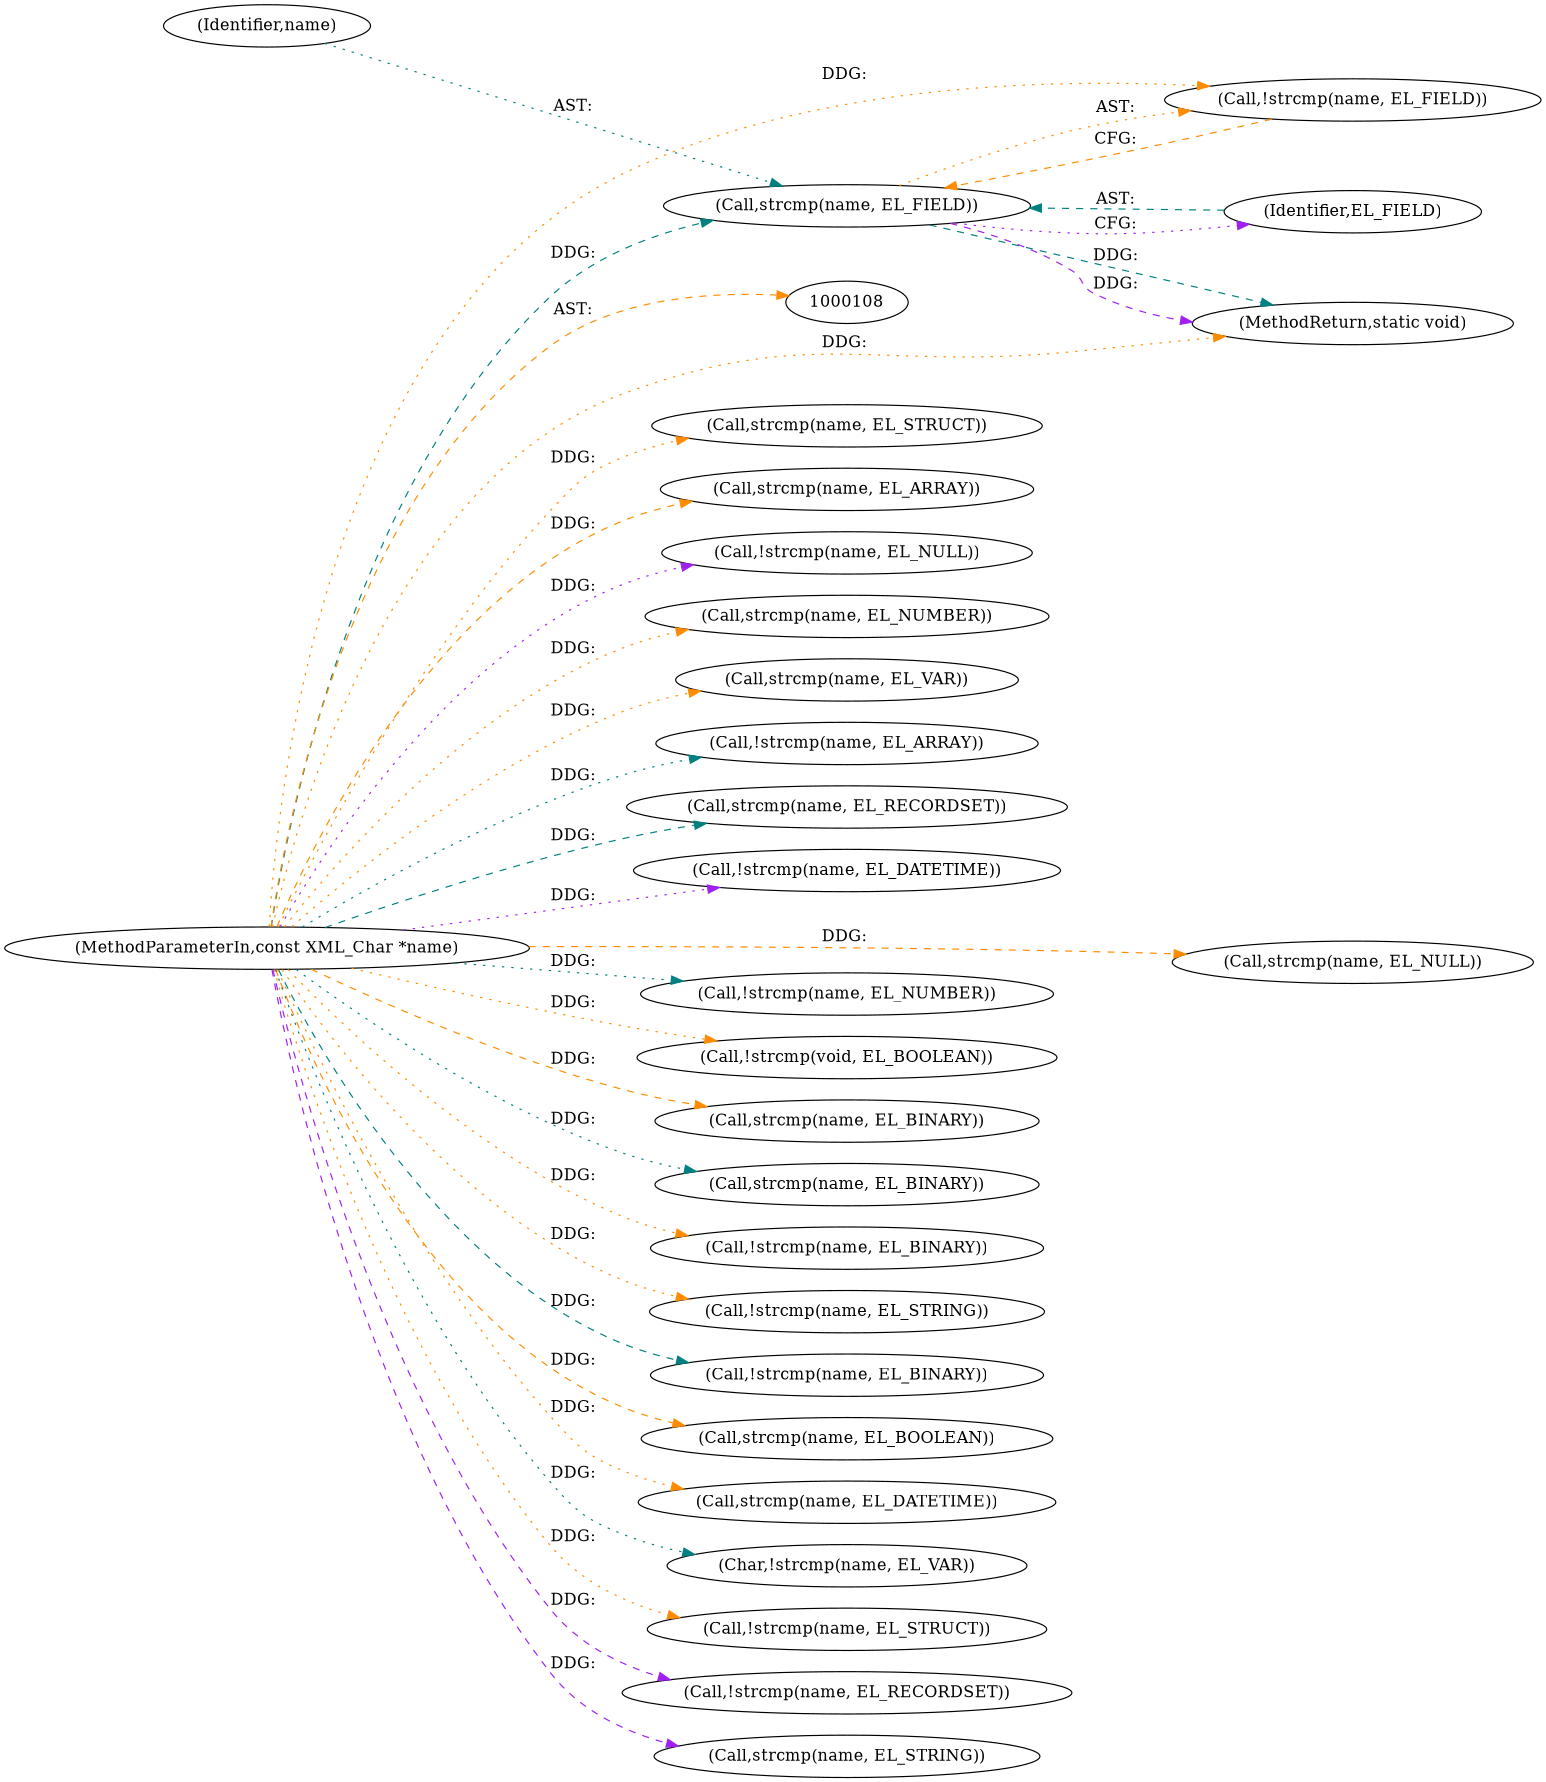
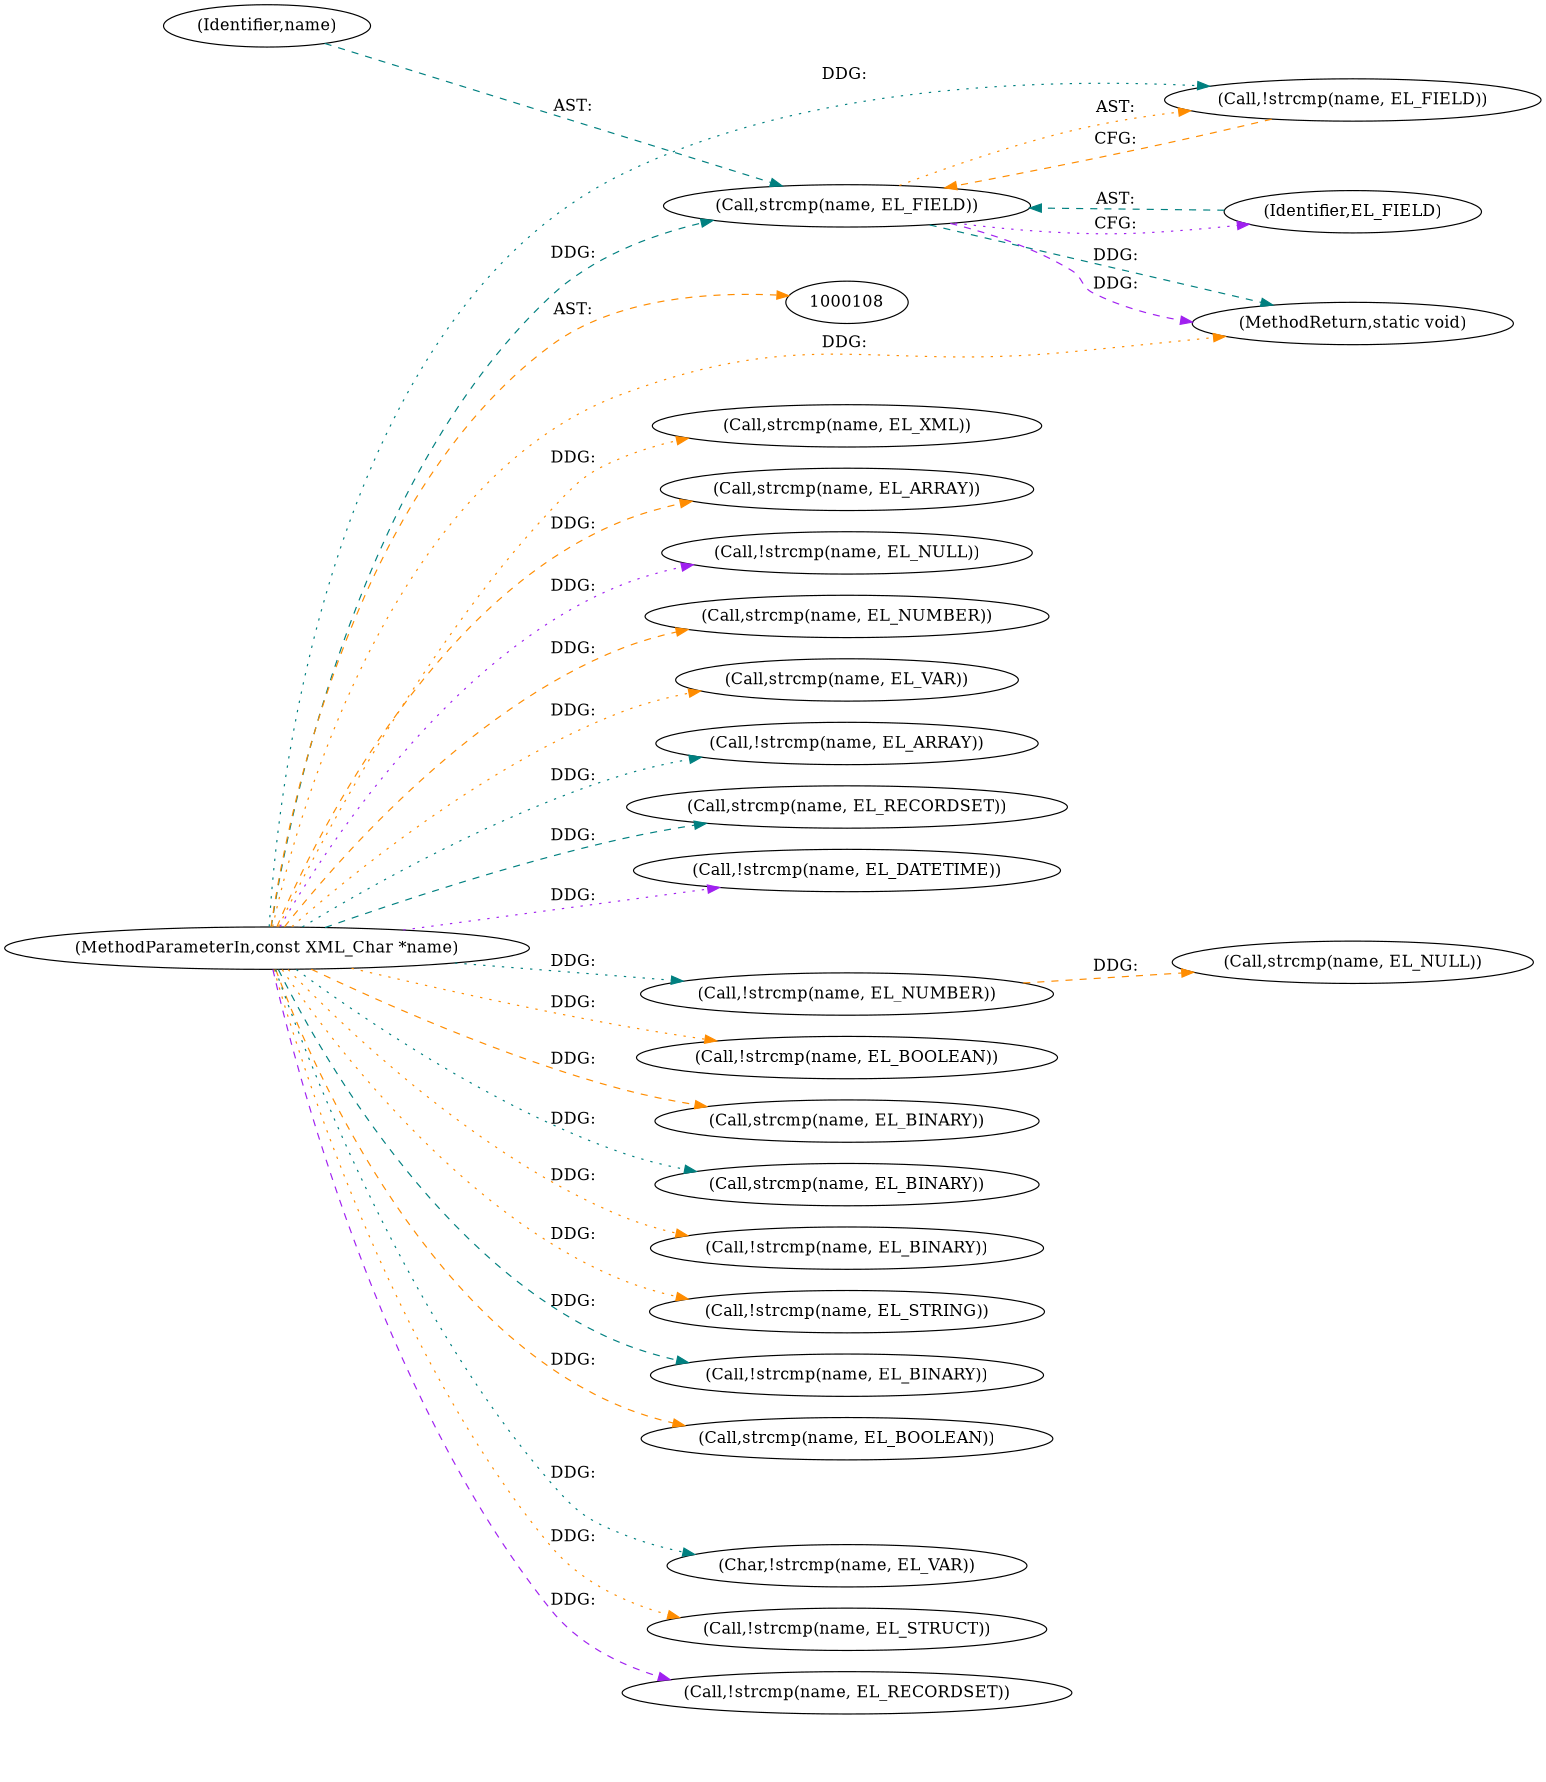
  digraph {
    rankdir=LR
    edge [color=darkorange style=dotted]
    n1 [label="(Call,strcmp(name, EL_FIELD))"]
    n2 [label="(MethodReturn,static void)"]
    n3 [label="(Identifier,EL_FIELD)"]
    n4 [label="(Call,!strcmp(name, EL_FIELD))"]
    n5 [label="(MethodParameterIn,const XML_Char *name)"]
-   n6 [label="(Call,strcmp(name, EL_STRUCT))"]
+   n6 [label="(Call,strcmp(name, EL_XML))"]
    n7 [label="(Call,strcmp(name, EL_ARRAY))"]
    n8 [label="(Call,!strcmp(name, EL_NULL))"]
    n9 [label="(Call,strcmp(name, EL_NUMBER))"]
    n10 [label="(Call,strcmp(name, EL_VAR))"]
    n11 [label="(Call,!strcmp(name, EL_ARRAY))"]
    n12 [label="(Call,strcmp(name, EL_RECORDSET))"]
    n13 [label="(Call,!strcmp(name, EL_DATETIME))"]
    n14 [label="(Call,!strcmp(name, EL_NUMBER))"]
-   n15 [label="(Call,!strcmp(void, EL_BOOLEAN))"]
+   n15 [label="(Call,!strcmp(name, EL_BOOLEAN))"]
    n16 [label="(Call,strcmp(name, EL_BINARY))"]
    n17 [label="(Call,strcmp(name, EL_BINARY))"]
    n18 [label="(Call,!strcmp(name, EL_BINARY))"]
    n19 [label="(Call,!strcmp(name, EL_STRING))"]
    n20 [label="(Call,!strcmp(name, EL_BINARY))"]
    n21 [label="(Call,strcmp(name, EL_BOOLEAN))"]
-   n22 [label="(Call,strcmp(name, EL_DATETIME))"]
    n23 [label="(Char,!strcmp(name, EL_VAR))"]
    n24 [label="(Call,!strcmp(name, EL_STRUCT))"]
    n25 [label="(Call,strcmp(name, EL_NULL))"]
    n26 [label="(Call,!strcmp(name, EL_RECORDSET))"]
-   n27 [label="(Call,strcmp(name, EL_STRING))"]
    1000108
    n29 [label="(Identifier,name)"]
    n1 -> n2 [color=teal label="DDG: " style=dashed]
    n1 -> n2 [color=purple label="DDG: " style=dashed]
    n1 -> n3 [color=purple label="CFG: "]
    n1 -> n4 [label="AST: "]
    n3 -> n1 [color=teal label="AST: " style=dashed]
    n4 -> n1 [label="CFG: " style=dashed]
    n5 -> n1 [color=teal label="DDG: " style=dashed]
    n5 -> n2 [label="DDG: "]
-   n5 -> n4 [label="DDG: "]
+   n5 -> n4 [color=teal label="DDG: "]
    n5 -> n6 [label="DDG: "]
    n5 -> n7 [label="DDG: " style=dashed]
    n5 -> n8 [color=purple label="DDG: "]
-   n5 -> n9 [label="DDG: "]
+   n5 -> n9 [label="DDG: " style=dashed]
    n5 -> n10 [label="DDG: "]
    n5 -> n11 [color=teal label="DDG: "]
    n5 -> n12 [color=teal label="DDG: " style=dashed]
    n5 -> n13 [color=purple label="DDG: "]
    n5 -> n14 [color=teal label="DDG: "]
    n5 -> n15 [label="DDG: "]
    n5 -> n16 [label="DDG: " style=dashed]
    n5 -> n17 [color=teal label="DDG: "]
    n5 -> n18 [label="DDG: "]
    n5 -> n19 [label="DDG: "]
    n5 -> n20 [color=teal label="DDG: " style=dashed]
    n5 -> n21 [label="DDG: " style=dashed]
-   n5 -> n22 [label="DDG: "]
    n5 -> n23 [color=teal label="DDG: "]
    n5 -> n24 [label="DDG: "]
-   n5 -> n25 [label="DDG: " style=dashed]
+   n14 -> n25 [label="DDG: " style=dashed]
    n5 -> n26 [color=purple label="DDG: " style=dashed]
-   n5 -> n27 [color=purple label="DDG: " style=dashed]
    n5 -> 1000108 [label="AST: " style=dashed]
-   n29 -> n1 [color=teal label="AST: "]
+   n29 -> n1 [color=teal label="AST: " style=dashed]
  }
